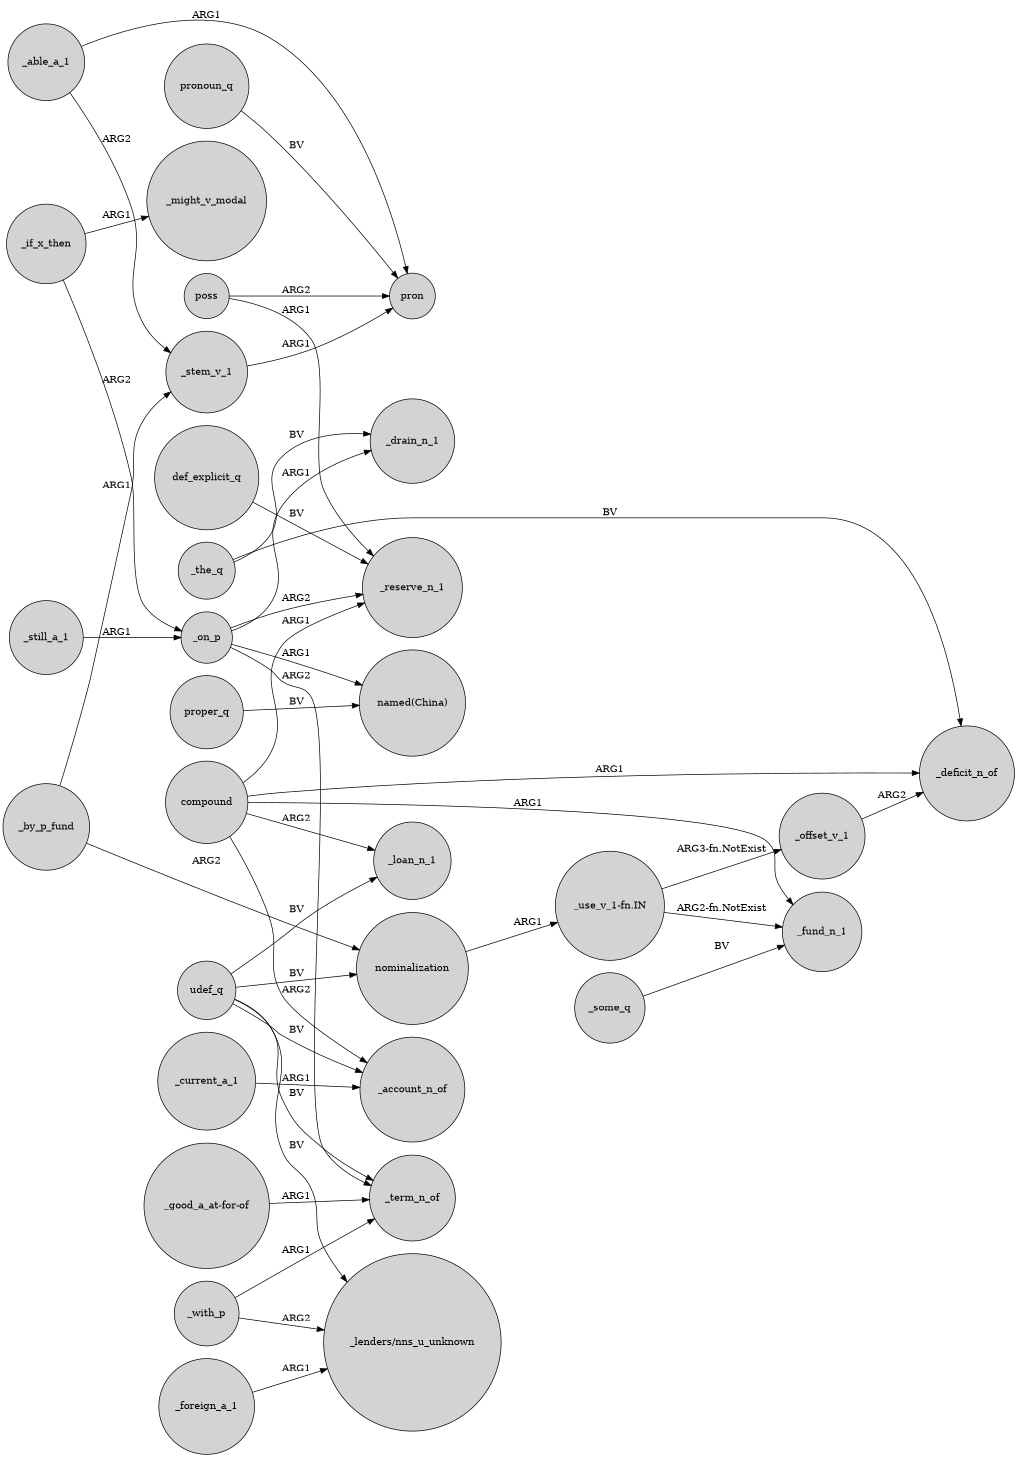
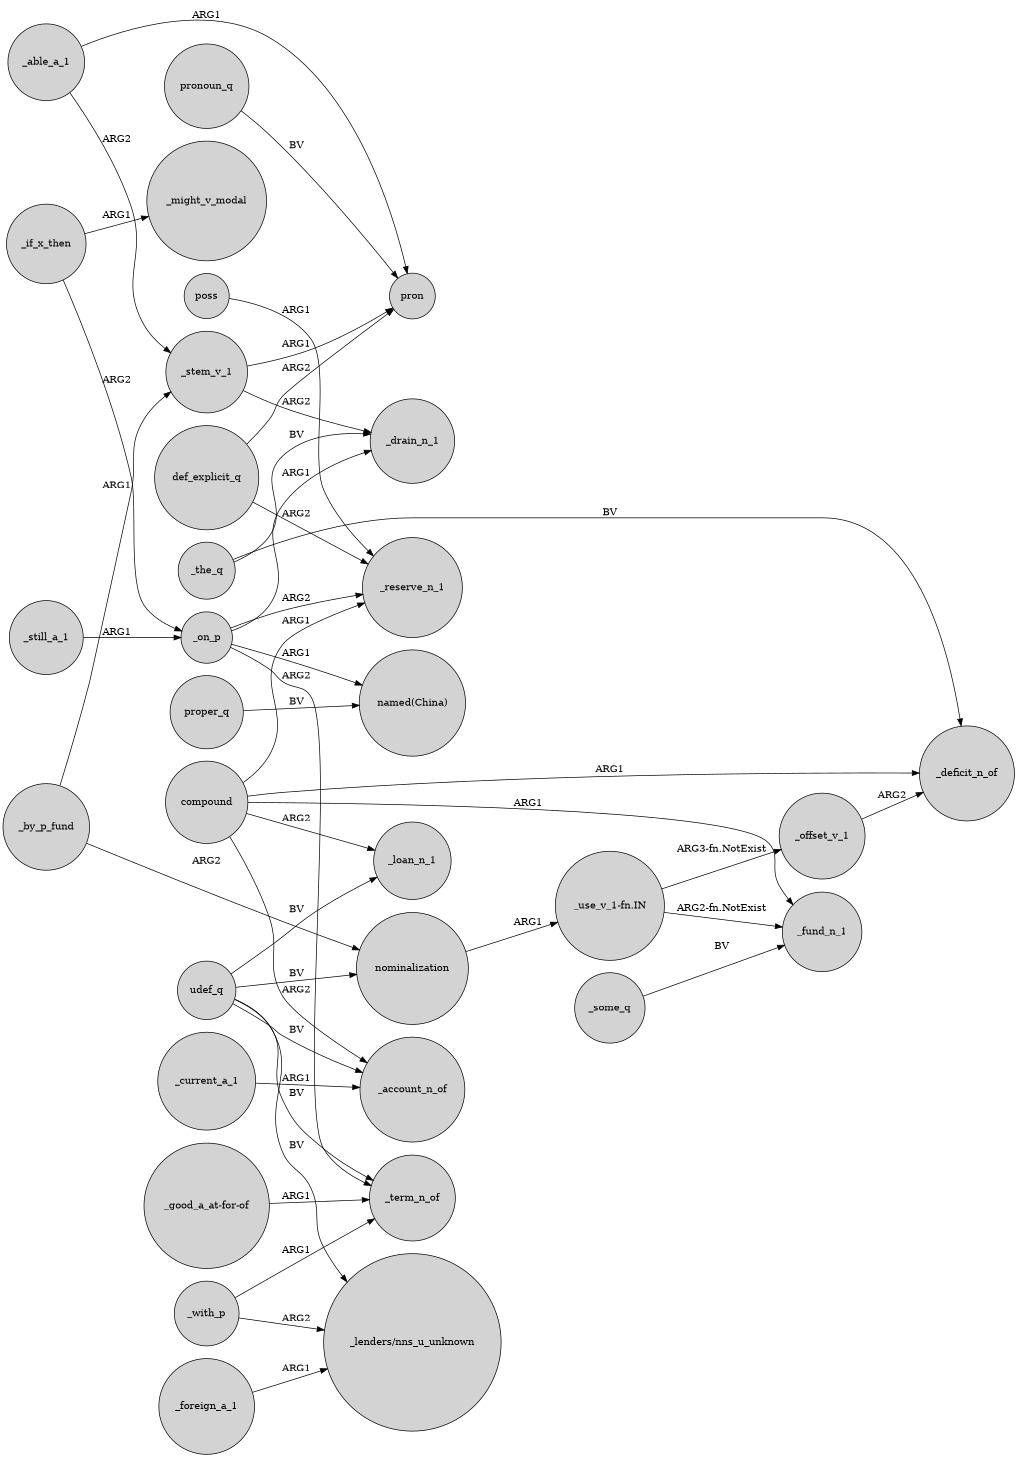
  digraph {
    rankdir=LR
    node [shape=circle style=filled]
    _able_a_1
    _stem_v_1
    pron
    _drain_n_1
    n5 [label=_by_p_fund]
    nominalization
    "_use_v_1-fn.IN"
    _fund_n_1
    _offset_v_1
    _with_p
    _term_n_of
    "_lenders/nns_u_unknown"
    poss
    _reserve_n_1
    _foreign_a_1
    _deficit_n_of
    udef_q
    _loan_n_1
    _account_n_of
    _on_p
    "named(China)"
    "_good_a_at-for-of"
    compound
    _if_x_then
    _might_v_modal
    pronoun_q
    _still_a_1
    proper_q
    _current_a_1
    def_explicit_q
    _the_q
    _some_q
    _able_a_1 -> _stem_v_1 [label=ARG2]
    _able_a_1 -> pron [label=ARG1]
    _stem_v_1 -> pron [label=ARG1]
+   _stem_v_1 -> _drain_n_1 [label=ARG2]
    n5 -> _stem_v_1 [label=ARG1]
    n5 -> nominalization [label=ARG2]
    nominalization -> "_use_v_1-fn.IN" [label=ARG1]
    "_use_v_1-fn.IN" -> _fund_n_1 [label="ARG2-fn.NotExist"]
    "_use_v_1-fn.IN" -> _offset_v_1 [label="ARG3-fn.NotExist"]
    _offset_v_1 -> _deficit_n_of [label=ARG2]
    _with_p -> _term_n_of [label=ARG1]
    _with_p -> "_lenders/nns_u_unknown" [label=ARG2]
-   poss -> pron [label=ARG2]
+   def_explicit_q -> pron [label=ARG2]
    poss -> _reserve_n_1 [label=ARG1]
    _foreign_a_1 -> "_lenders/nns_u_unknown" [label=ARG1]
    udef_q -> nominalization [label=BV]
    udef_q -> _term_n_of [label=BV]
    udef_q -> "_lenders/nns_u_unknown" [label=BV]
    udef_q -> _loan_n_1 [label=BV]
    udef_q -> _account_n_of [label=BV]
    _on_p -> _drain_n_1 [label=ARG1]
    _on_p -> _term_n_of [label=ARG2]
    _on_p -> _reserve_n_1 [label=ARG2]
    _on_p -> "named(China)" [label=ARG1]
    "_good_a_at-for-of" -> _term_n_of [label=ARG1]
    compound -> _fund_n_1 [label=ARG1]
    compound -> _reserve_n_1 [label=ARG1]
    compound -> _deficit_n_of [label=ARG1]
    compound -> _loan_n_1 [label=ARG2]
    compound -> _account_n_of [label=ARG2]
    _if_x_then -> _on_p [label=ARG2]
    _if_x_then -> _might_v_modal [label=ARG1]
    pronoun_q -> pron [label=BV]
    _still_a_1 -> _on_p [label=ARG1]
    proper_q -> "named(China)" [label=BV]
    _current_a_1 -> _account_n_of [label=ARG1]
-   def_explicit_q -> _reserve_n_1 [label=BV]
+   def_explicit_q -> _reserve_n_1 [label=ARG2]
    _the_q -> _drain_n_1 [label=BV]
    _the_q -> _deficit_n_of [label=BV]
    _some_q -> _fund_n_1 [label=BV]
  }
